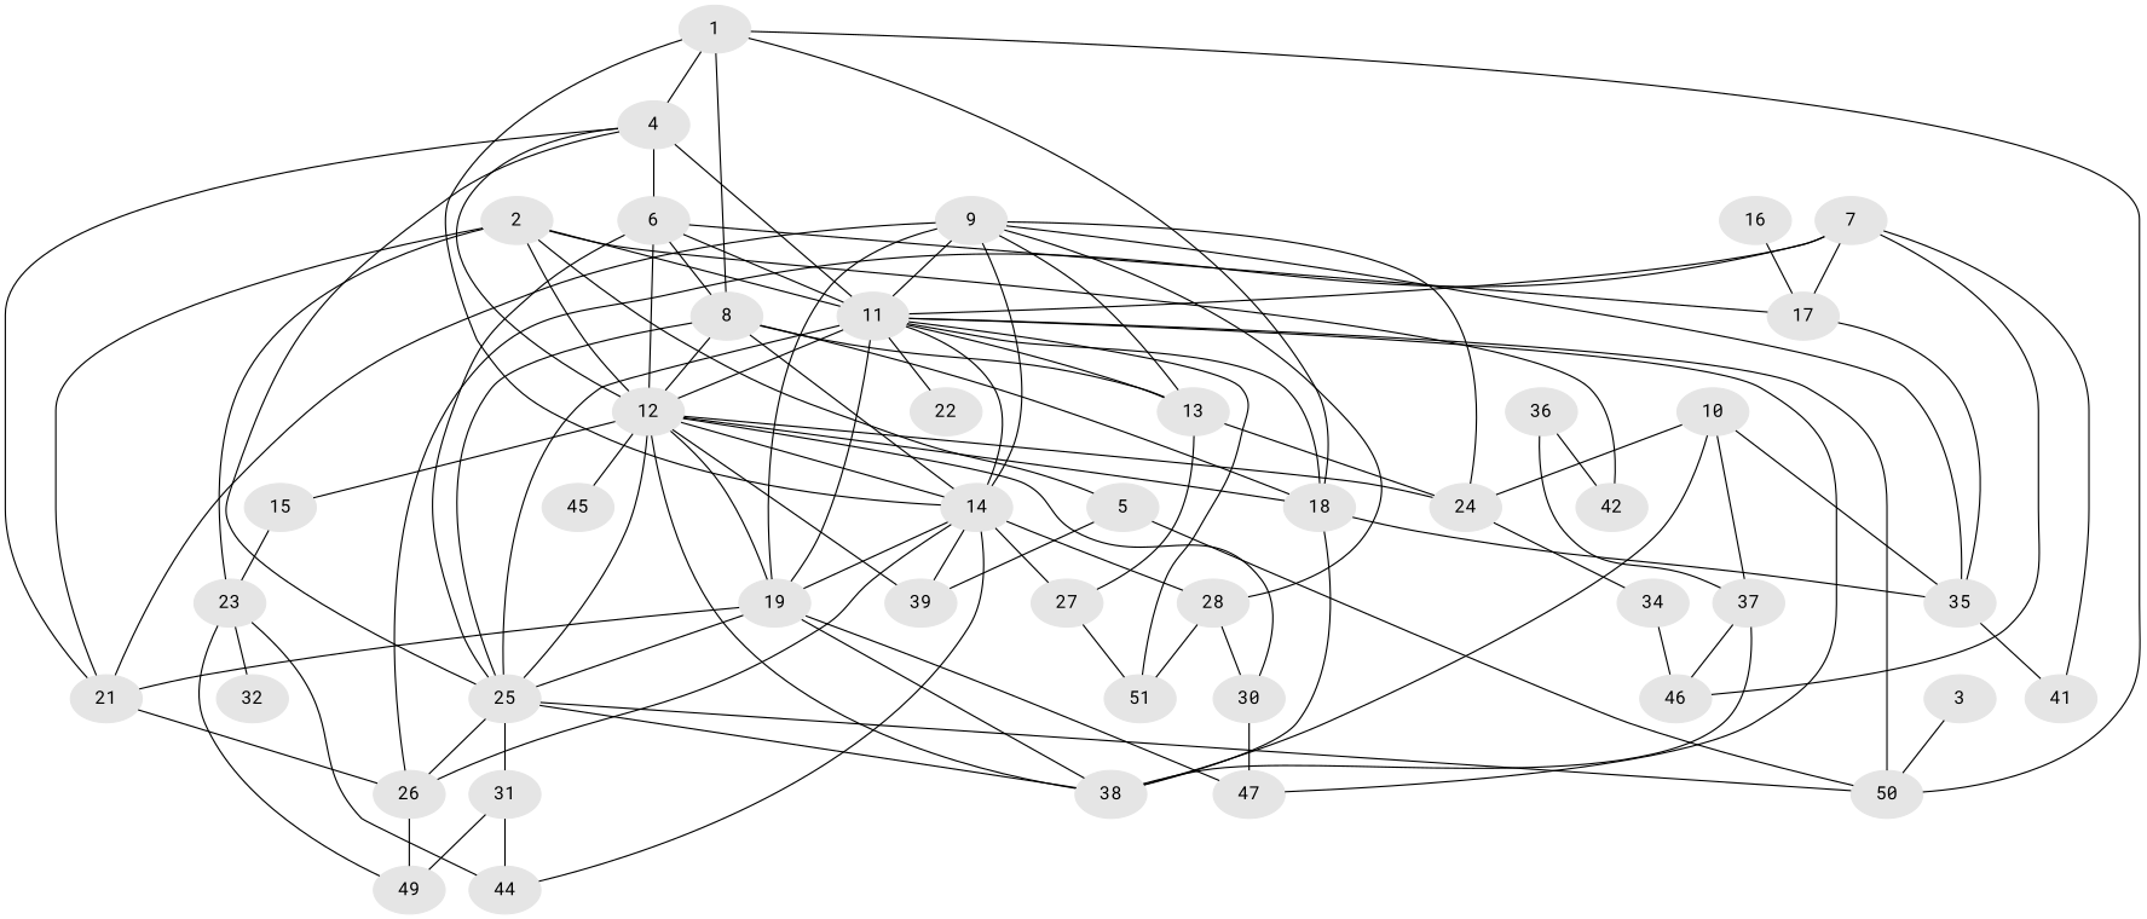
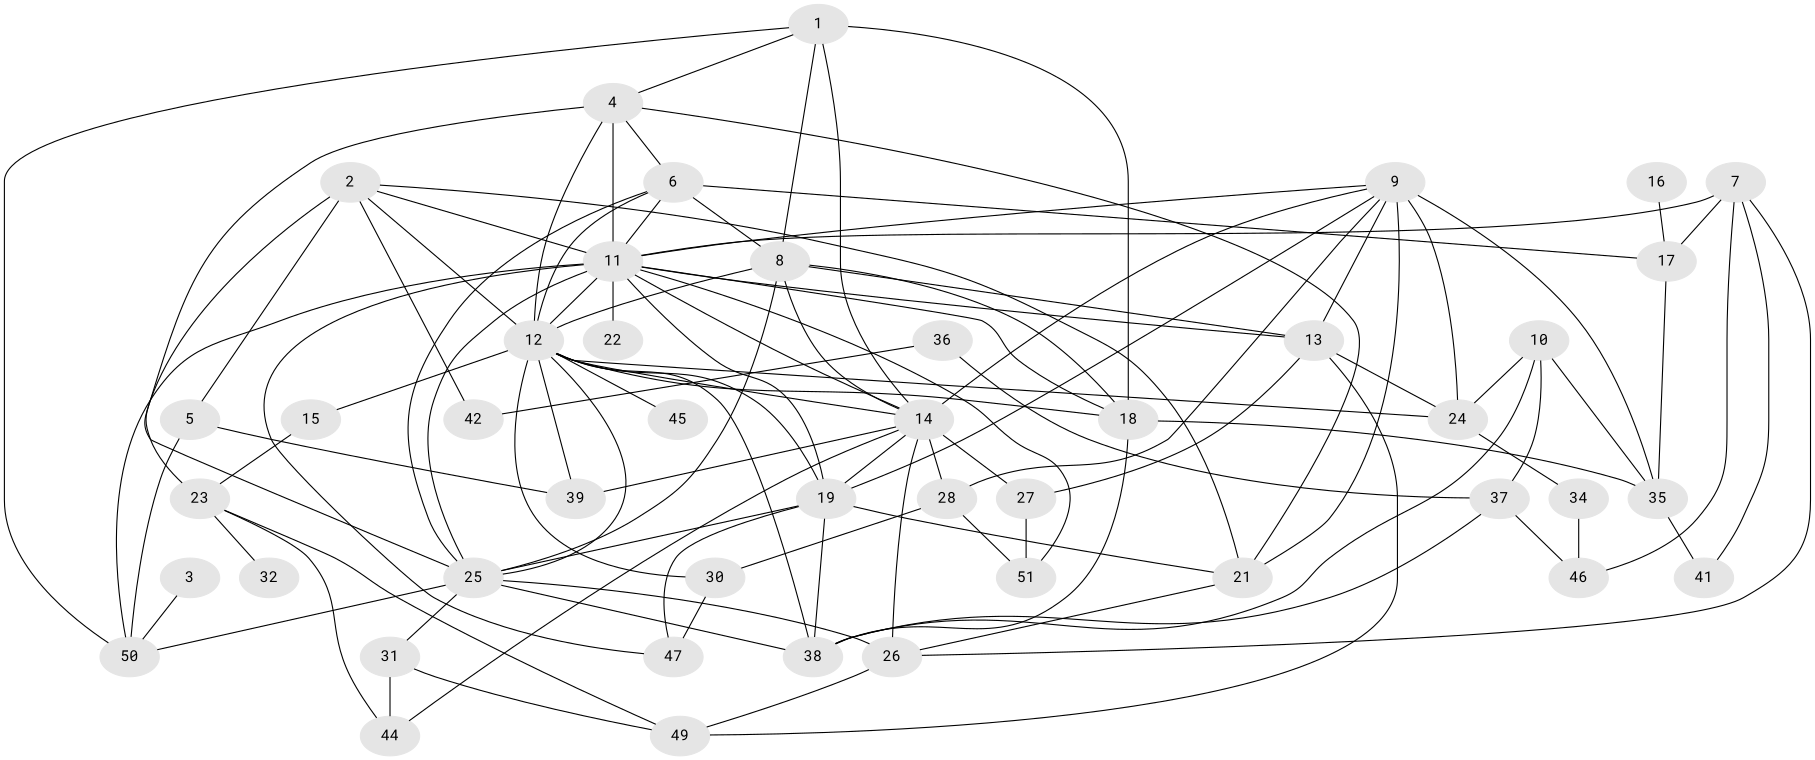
  graph {
    fontname="Roboto Mono"
    node [color=gray90 fontname="Roboto Mono" style=filled]
    edge [fontname="Roboto Mono" weight=1.0]
    1
    4
    8
    14
    18
    50
    11
    12
    21
    6
    25
    13
    39
    26
    19
    28
    27
    44
    35
    38
    2
    5
    23
    42
    22
    47
    51
    24
    15
    30
    45
    49
    32
    3
    17
    31
    7
    41
    46
    9
    34
    10
    37
    16
    36
    1 -- 4
    1 -- 8
    1 -- 14 [weight=2.0]
    1 -- 18
    1 -- 50
    4 -- 11 [weight=2.0]
    4 -- 12
    4 -- 21
    4 -- 6
    4 -- 25
    8 -- 14
    8 -- 18
    8 -- 12
    8 -- 25
    8 -- 13
    14 -- 39
    14 -- 26 [weight=2.0]
    14 -- 19
    14 -- 28
    14 -- 27
    14 -- 44
    18 -- 35
    18 -- 38
    11 -- 14
    11 -- 18
    11 -- 50
    11 -- 12 [weight=4.0]
    11 -- 25 [weight=2.0]
    11 -- 13
    11 -- 19
    11 -- 22
    11 -- 47
    11 -- 51
    12 -- 14
    12 -- 18
    12 -- 25
    12 -- 39 [weight=2.0]
    12 -- 19
    12 -- 38
    12 -- 24
    12 -- 15 [weight=2.0]
    12 -- 30
    12 -- 45
    21 -- 26
    6 -- 8
    6 -- 11
    6 -- 12
    6 -- 25
    6 -- 17
    25 -- 50
    25 -- 26
    25 -- 38
    25 -- 31
    13 -- 27
    13 -- 24
+   13 -- 49
    26 -- 49
    19 -- 21 [weight=2.0]
    19 -- 25
    19 -- 38
    19 -- 47
    28 -- 51
    28 -- 30
    27 -- 51
    35 -- 41
    2 -- 11
    2 -- 12
    2 -- 21
    2 -- 5
    2 -- 23
    2 -- 42
    5 -- 50
    5 -- 39
    23 -- 44
    23 -- 49
    23 -- 32
    24 -- 34
    15 -- 23
    30 -- 47
    3 -- 50
    17 -- 35
    31 -- 44
    31 -- 49
    7 -- 11
    7 -- 26
    7 -- 17
    7 -- 41
    7 -- 46
    9 -- 14
    9 -- 11
    9 -- 21 [weight=3.0]
    9 -- 13
    9 -- 19
    9 -- 28
    9 -- 35
    9 -- 24
    34 -- 46
    10 -- 35
    10 -- 38
    10 -- 24
    10 -- 37
    37 -- 38
    37 -- 46
    16 -- 17
    36 -- 42
    36 -- 37
  }
